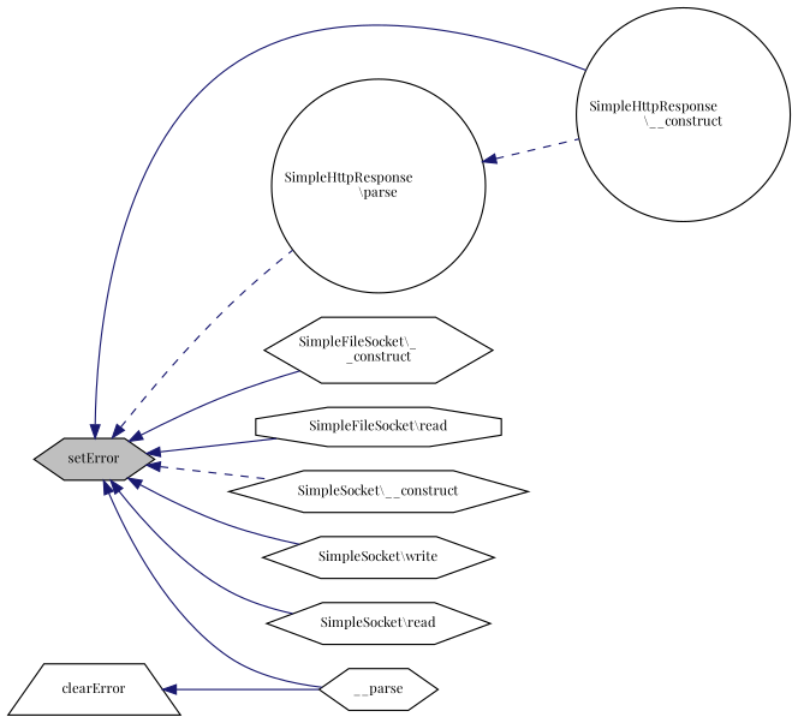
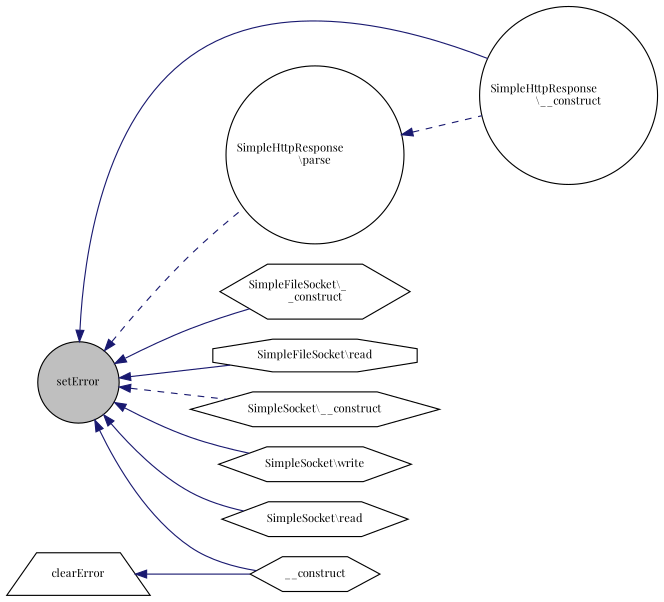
  digraph {
    fontname="Playfair Display"
    rankdir=LR
    node [color=black fillcolor=white fontname="Playfair Display" fontsize=10 shape=hexagon style=filled]
    edge [color=midnightblue dir=back fontname="Playfair Display" fontsize=10 labelfontname=Helvetica labelfontsize=10 style=solid]
-   n1 [fillcolor=grey75 fontcolor=black height=0.2 label=setError width=0.4]
+   n1 [fillcolor=grey75 fontcolor=black height=0.2 label=setError shape=circle width=0.4]
    n2 [height=0.2 label="SimpleHttpResponse\l\\__construct" shape=circle width=0.4]
    n3 [height=0.2 label="SimpleHttpResponse\l\\parse" shape=circle width=0.4]
    n4 [height=0.2 label="SimpleFileSocket\\_\l_construct" width=0.4]
    n5 [height=0.2 label="SimpleFileSocket\\read" shape=octagon width=0.4]
    n6 [height=0.2 label="SimpleSocket\\__construct" width=0.4]
    n7 [height=0.2 label="SimpleSocket\\write" width=0.4]
    n8 [height=0.2 label="SimpleSocket\\read" width=0.4]
-   n9 [height=0.2 label=__parse width=0.4]
+   n9 [height=0.2 label=__construct width=0.4]
    n10 [height=0.2 label=clearError shape=trapezium width=0.4]
    n1 -> n2
    n1 -> n3 [style=dashed]
    n1 -> n4
    n1 -> n5
    n1 -> n6 [style=dashed]
    n1 -> n7
    n1 -> n8
    n1 -> n9
    n3 -> n2 [style=dashed]
    n10 -> n9
  }
